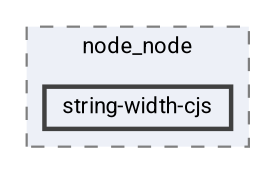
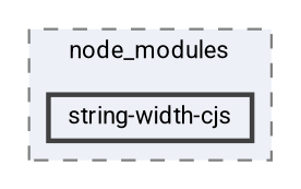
  digraph {
    compound=true
    fontname=Roboto
    n1 [color=grey25 fillcolor="#edf0f7" fontname=Roboto fontsize=10 height=0.2 label="string-width-cjs" shape=box style="filled,bold" width=0.4]
    subgraph cluster_1 {
      bgcolor="#edf0f7"
      fontsize=10
-     label=node_node
+     label=node_modules
      pencolor=grey50
      style="filled,dashed"
      n1
    }
  }
